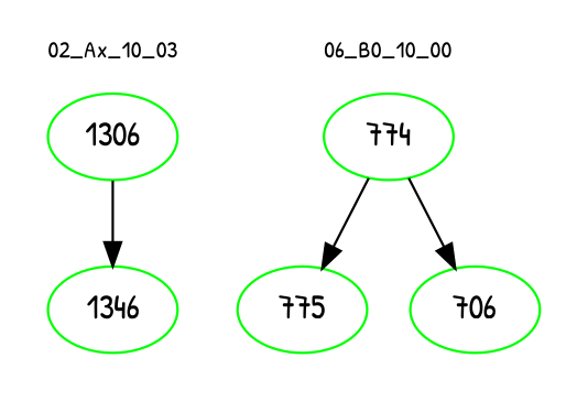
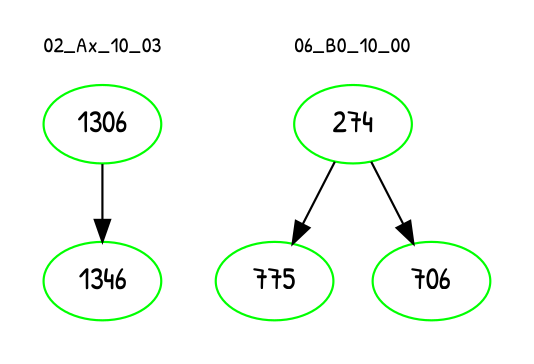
  digraph {
    fontname="Patrick Hand"
    node [color=green fontname="Patrick Hand"]
    edge [color=black fontname="Patrick Hand"]
    n1 [label=1306]
    n2 [label=1346]
-   n3 [label=774]
+   n3 [label=274]
    n4 [label=775]
    n5 [label=706]
    subgraph cluster_1 {
      color=white
      fontsize=10
      label="02_Ax_10_03"
      n1
      n2
    }
    subgraph cluster_2 {
      color=white
      fontsize=10
      label="06_B0_10_00"
      n3
      n4
      n5
    }
    n1 -> n2
    n3 -> n4
    n3 -> n5
  }
